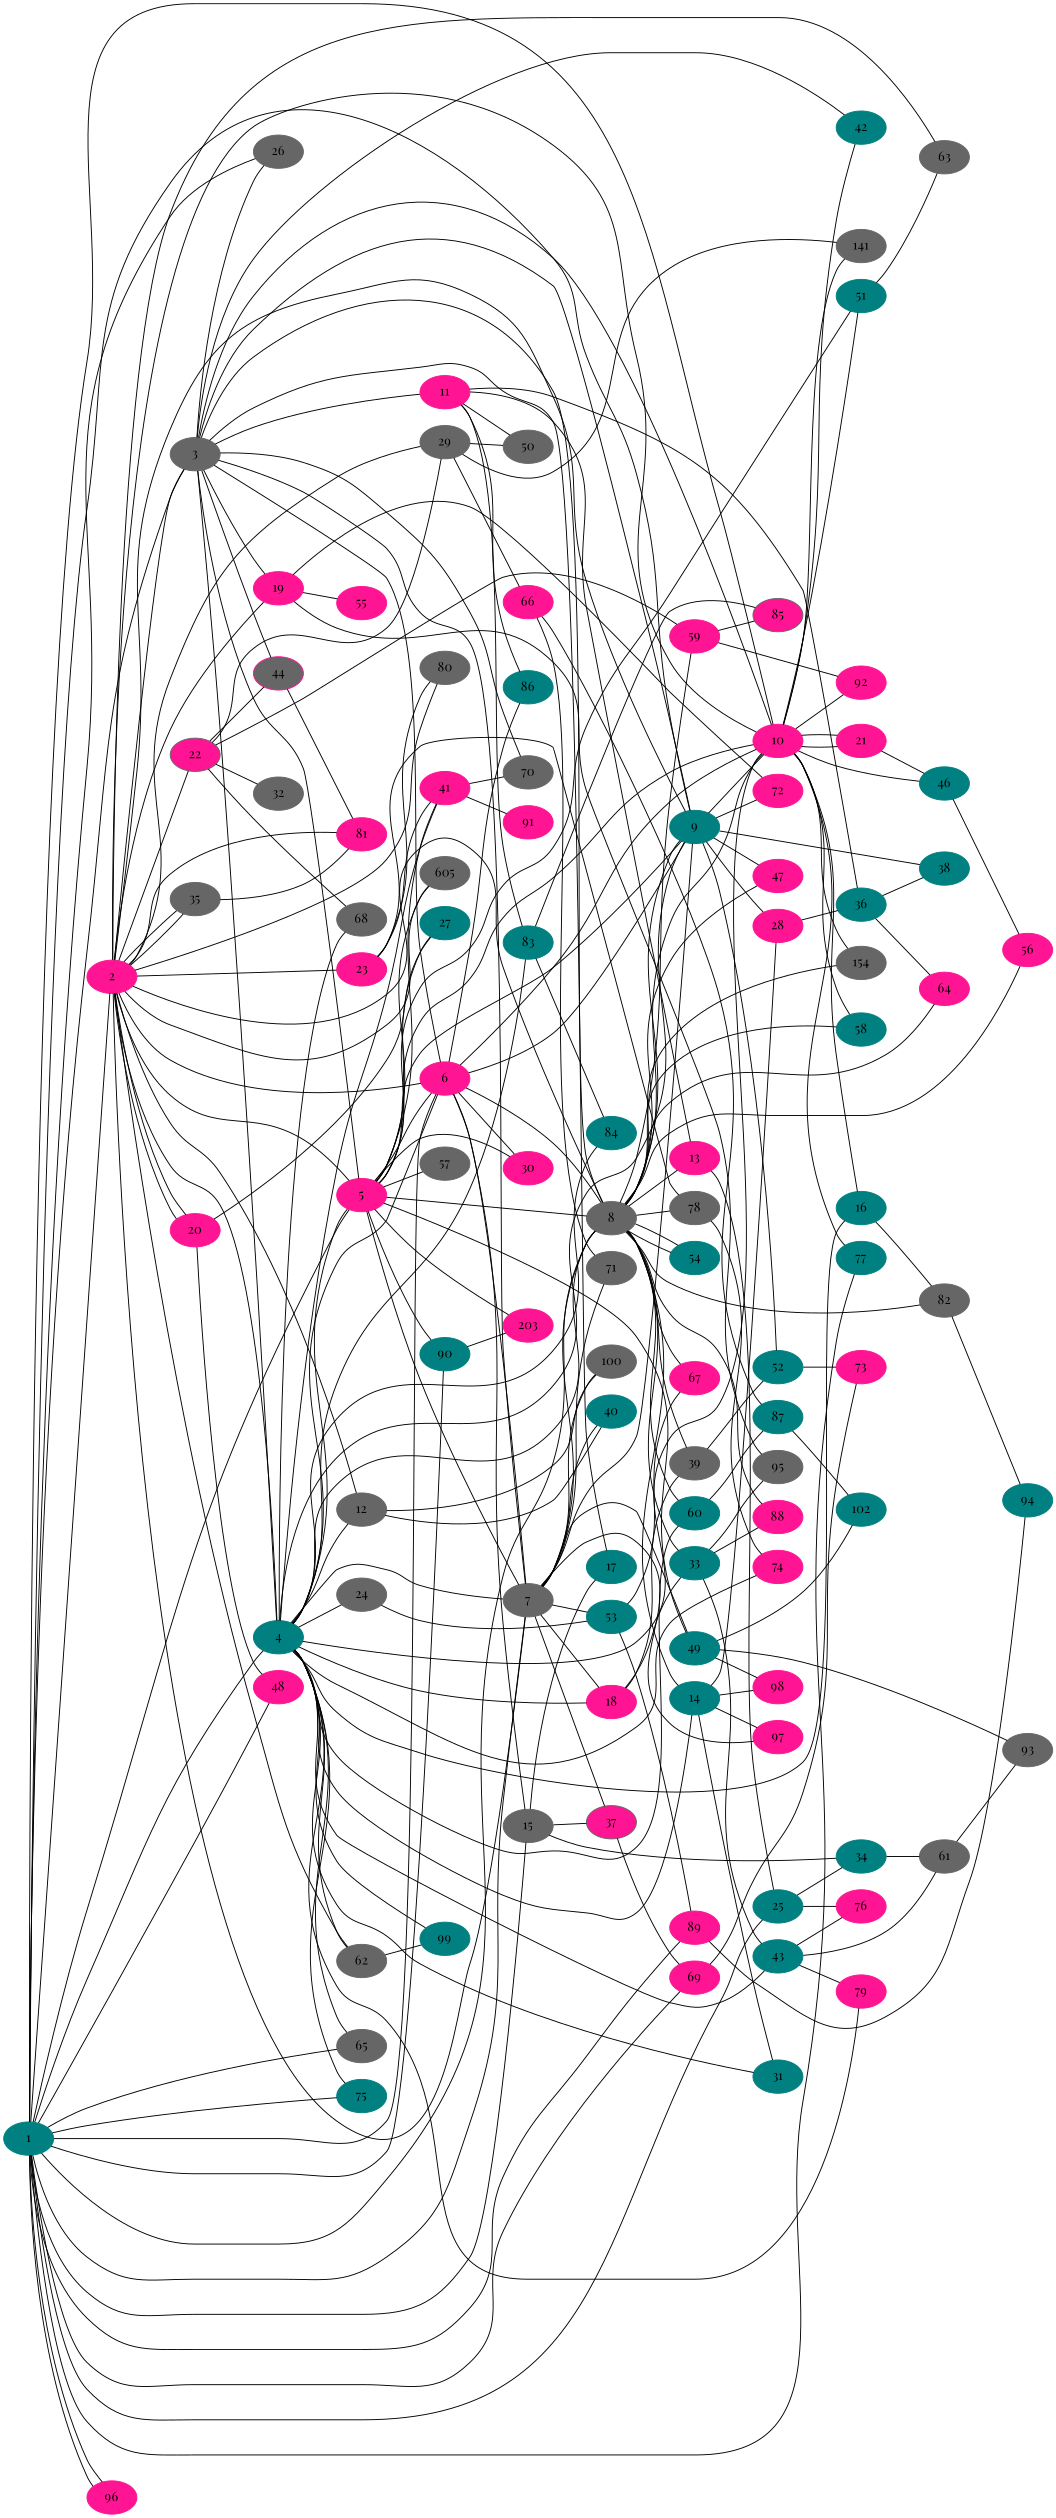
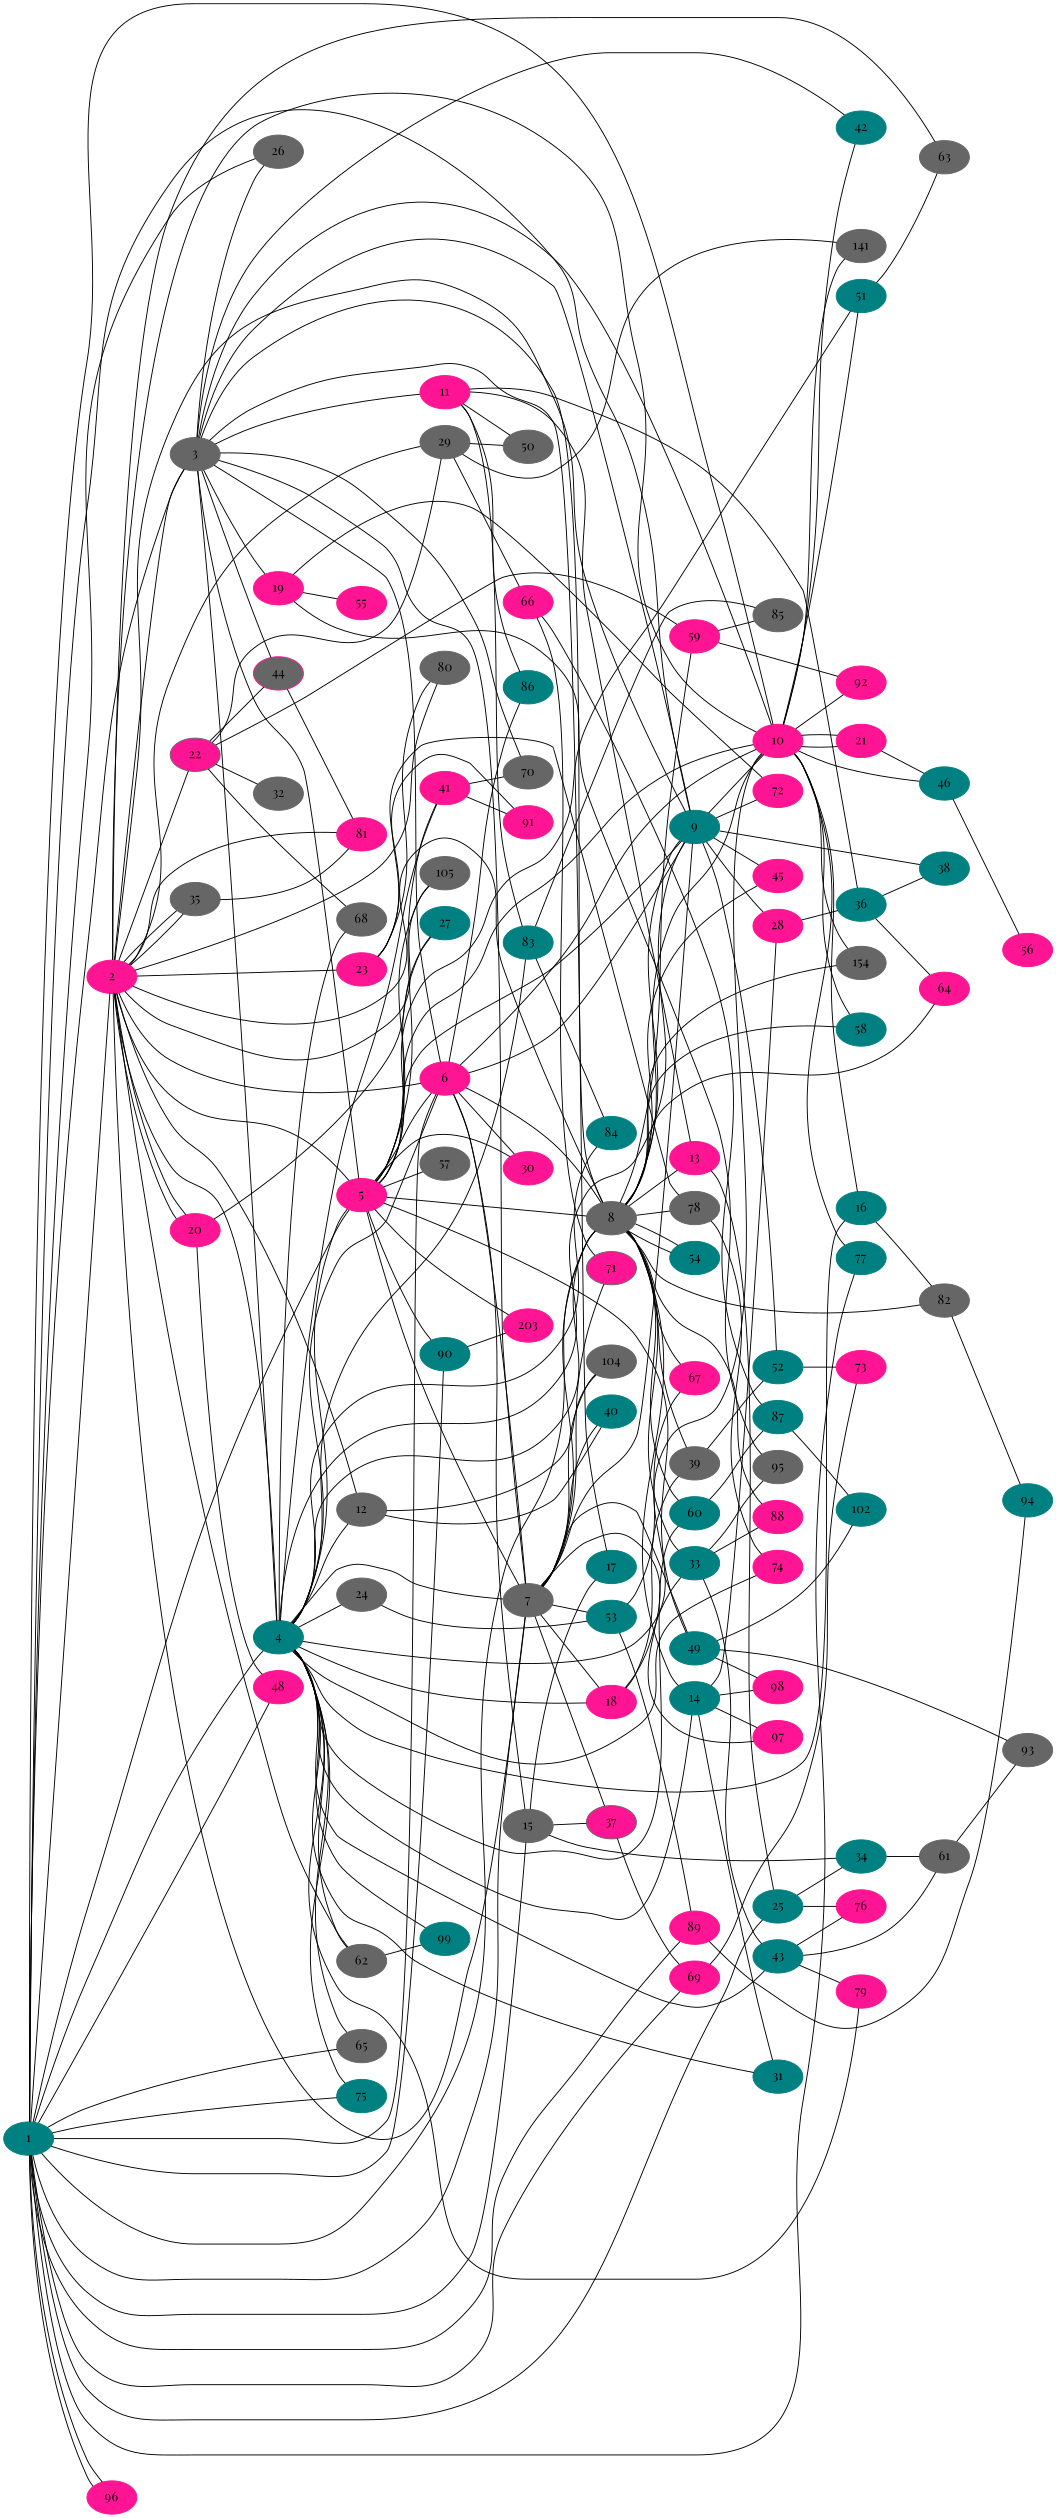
  graph {
    fontname="Playfair Display"
    rankdir=LR
    node [color=deeppink fontname="Playfair Display" style=filled]
    edge [fontname="Playfair Display"]
    1 [color=teal]
    2
    3 [color=gray40]
    4 [color=teal]
    5
    6
    7 [color=gray40]
    8 [color=gray40]
    9 [color=teal]
    10
    15 [color=gray40]
    25 [color=teal]
    26 [color=gray40]
    48
    65 [color=gray40]
    69
    75 [color=teal]
    77 [color=teal]
    89
    90 [color=teal]
    96
    12 [color=gray40]
    19
    20
    22 [color=gray40 fillcolor=deeppink]
    23
    29 [color=gray40]
    35 [color=gray40]
    62 [color=gray40]
    63 [color=gray40]
    80 [color=gray40]
-   105 [color=gray40 label=605]
+   105 [color=gray40]
    81
    11
    17 [color=teal]
    42 [color=teal]
    44 [fillcolor=gray40]
    70 [color=gray40]
    14 [color=teal]
    16 [color=teal]
    18
    24 [color=gray40]
    31 [color=teal]
    41
    43 [color=teal]
    60 [color=teal]
    68 [color=gray40]
    74
    79
    83 [color=teal]
    84 [color=teal]
    99 [color=teal]
    27 [color=teal]
    30
    49 [color=teal]
    51 [color=teal]
    57 [color=gray40]
    n58 [label=203]
    86 [color=teal]
    37 [color=gray40 fillcolor=deeppink]
    40 [color=teal]
    53 [color=teal]
-   71 [color=gray40]
+   71 [color=gray40 fillcolor=deeppink]
    97
-   100 [color=gray40]
+   100 [color=gray40 label=104]
    13
    33 [color=teal]
    39 [color=gray40]
-   45 [label=47]
+   45
    54 [color=teal]
    56
    58 [color=teal]
    59
    64
    67
    78 [color=gray40]
    82 [color=gray40]
    88
    n79 [color=gray40 label=154]
    28
    38 [color=teal]
    52 [color=teal]
    72
    21
    46 [color=teal]
    92
    n87 [color=gray40 label=141]
    34 [color=teal]
    76
    73
    94 [color=teal]
    55
    95 [color=gray40]
    32 [color=gray40]
    91
    50 [color=gray40]
    66
    36 [color=teal]
    98
    61 [color=gray40]
    87 [color=teal]
-   85 [color=gray40 fillcolor=deeppink]
+   85 [color=gray40]
    93 [color=gray40]
    102 [color=teal]
    1 -- 2
    1 -- 3
    1 -- 4
    1 -- 5
    1 -- 6
    1 -- 7
    1 -- 8
    1 -- 9
    1 -- 10
    1 -- 15
    1 -- 25
    1 -- 26
    1 -- 48
    1 -- 65
    1 -- 69
    1 -- 75
    1 -- 77
    1 -- 89
    1 -- 90
    1 -- 96
    1 -- 96
    2 -- 3
    2 -- 4
    2 -- 5
    2 -- 6
    2 -- 7
    2 -- 8
    2 -- 9
    2 -- 10
    2 -- 12
-   2 -- 19
    2 -- 20
    2 -- 20
    2 -- 22
    2 -- 23
    2 -- 29
    2 -- 35
    2 -- 35
    2 -- 62
    2 -- 63
    2 -- 80
    2 -- 105
    2 -- 81
    3 -- 4
    3 -- 5
    3 -- 6
    3 -- 7
    3 -- 8
    3 -- 9
    3 -- 10
    3 -- 26
    3 -- 19
    3 -- 11
    3 -- 17
    3 -- 42
    3 -- 44
    3 -- 70
    4 -- 5
    4 -- 6
    4 -- 7
    4 -- 8
    4 -- 9
    4 -- 10
    4 -- 65
    4 -- 75
    4 -- 12
    4 -- 62
    4 -- 14
    4 -- 16
    4 -- 18
    4 -- 24
    4 -- 31
    4 -- 41
    4 -- 43
    4 -- 60
    4 -- 68
    4 -- 74
    4 -- 79
    4 -- 83
    4 -- 84
    4 -- 99
    5 -- 6
    5 -- 7
    5 -- 8
    5 -- 9
    5 -- 10
    5 -- 90
    5 -- 105
    5 -- 41
    5 -- 27
    5 -- 30
    5 -- 49
    5 -- 51
    5 -- 57
    5 -- n58
    6 -- 7
    6 -- 8
    6 -- 9
    6 -- 10
    6 -- 15
    6 -- 30
    6 -- 86
    7 -- 8
    7 -- 9
    7 -- 18
    7 -- 49
    7 -- 37
    7 -- 40
    7 -- 53
    7 -- 71
    7 -- 97
    7 -- 100
    8 -- 9
    8 -- 10
    8 -- 14
    8 -- 60
    8 -- 13
    8 -- 33
    8 -- 39
    8 -- 45
    8 -- 54
    8 -- 54
-   8 -- 56
    8 -- 58
    8 -- 59
    8 -- 64
    8 -- 67
    8 -- 78
    8 -- 82
    8 -- 88
    8 -- n79
    9 -- 10
    9 -- 45
    9 -- 28
    9 -- 38
    9 -- 52
    9 -- 72
    10 -- 77
    10 -- 42
    10 -- 16
    10 -- 51
    10 -- 58
    10 -- n79
    10 -- 21
    10 -- 21
    10 -- 46
    10 -- 92
    10 -- n87
    15 -- 17
    15 -- 37
    15 -- 34
    25 -- 34
    25 -- 76
    69 -- 73
    89 -- 94
    90 -- n58
    12 -- 40
    12 -- 100
    19 -- 72
    19 -- 55
    19 -- 95
    20 -- 48
    20 -- 27
    22 -- 29
    22 -- 44
    22 -- 68
    22 -- 59
    22 -- 32
    23 -- 80
    23 -- 78
-   23 -- 41
+   23 -- 91
    29 -- n87
    29 -- 50
    29 -- 66
    35 -- 81
    62 -- 99
    11 -- 83
    11 -- 86
    11 -- 13
    11 -- 50
    11 -- 36
    44 -- 81
    14 -- 31
    14 -- 97
    14 -- 28
    14 -- 98
    16 -- 82
    18 -- 33
    18 -- 39
    24 -- 53
    41 -- 70
    41 -- 91
    43 -- 79
    43 -- 76
    43 -- 61
    60 -- 87
    83 -- 84
    83 -- 85
    49 -- 98
    49 -- 93
    49 -- 102
    51 -- 63
    37 -- 69
    53 -- 89
    53 -- 67
    13 -- 25
    33 -- 43
    33 -- 88
    33 -- 95
    39 -- 52
    59 -- 92
    59 -- 85
    78 -- 74
    82 -- 94
    28 -- 36
    52 -- 73
    21 -- 46
    46 -- 56
    34 -- 61
    66 -- 71
    66 -- 87
    36 -- 64
    36 -- 38
    61 -- 93
    87 -- 102
  }
